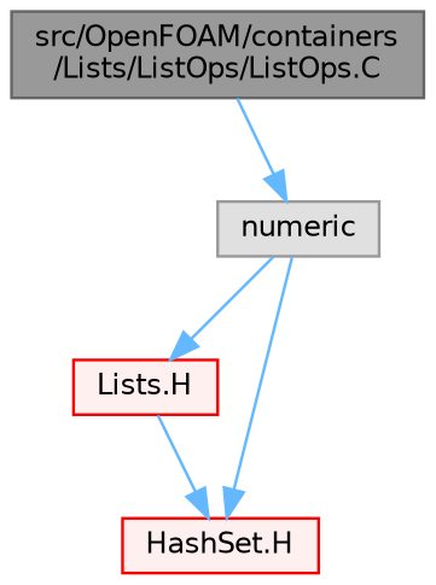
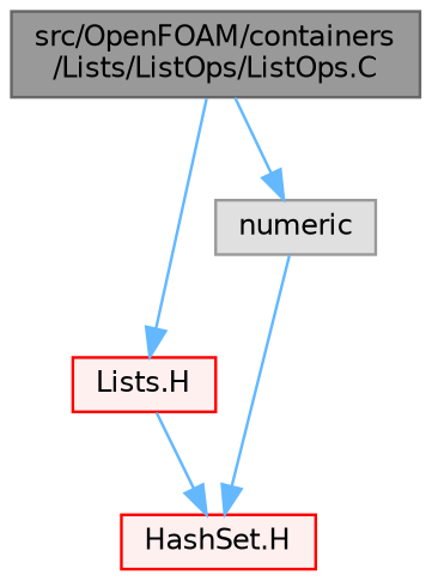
  digraph {
    node [color=red fillcolor="#FFF0F0" fontname=Helvetica fontsize=10 shape=box style=filled]
    edge [color=steelblue1 fontname=Helvetica fontsize=10 labelfontname=Helvetica labelfontsize=10 style=solid]
    n1 [color=gray40 fillcolor=grey60 fontcolor=black height=0.2 label="src/OpenFOAM/containers\l/Lists/ListOps/ListOps.C" width=0.4]
    n2 [height=0.2 label="Lists.H" width=0.4]
    n3 [color=grey60 fillcolor="#E0E0E0" height=0.2 label=numeric width=0.4]
    n4 [height=0.2 label="HashSet.H" width=0.4]
-   n3 -> n2
+   n1 -> n2
    n1 -> n3
    n2 -> n4
    n3 -> n4
  }
